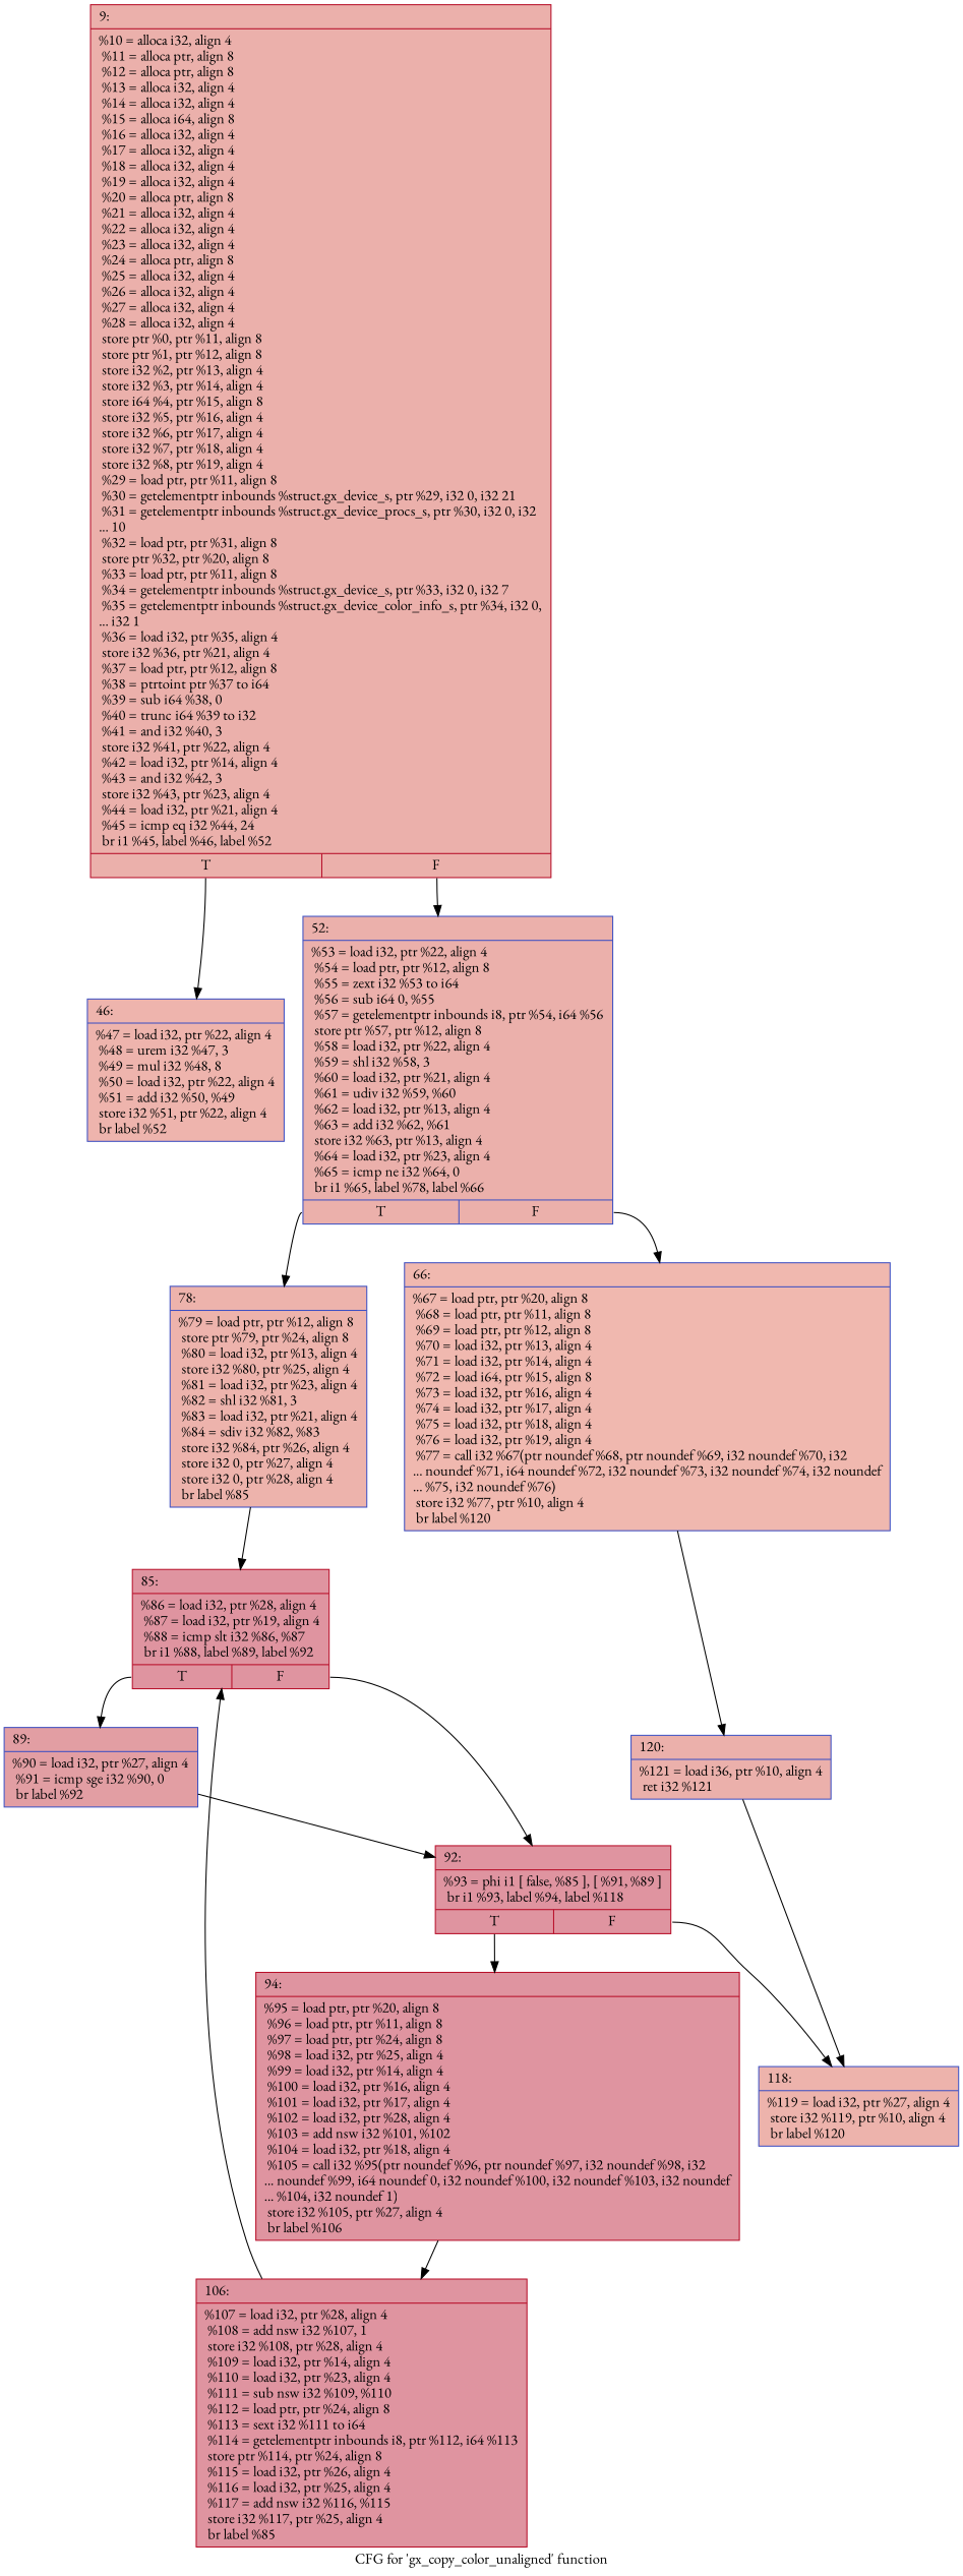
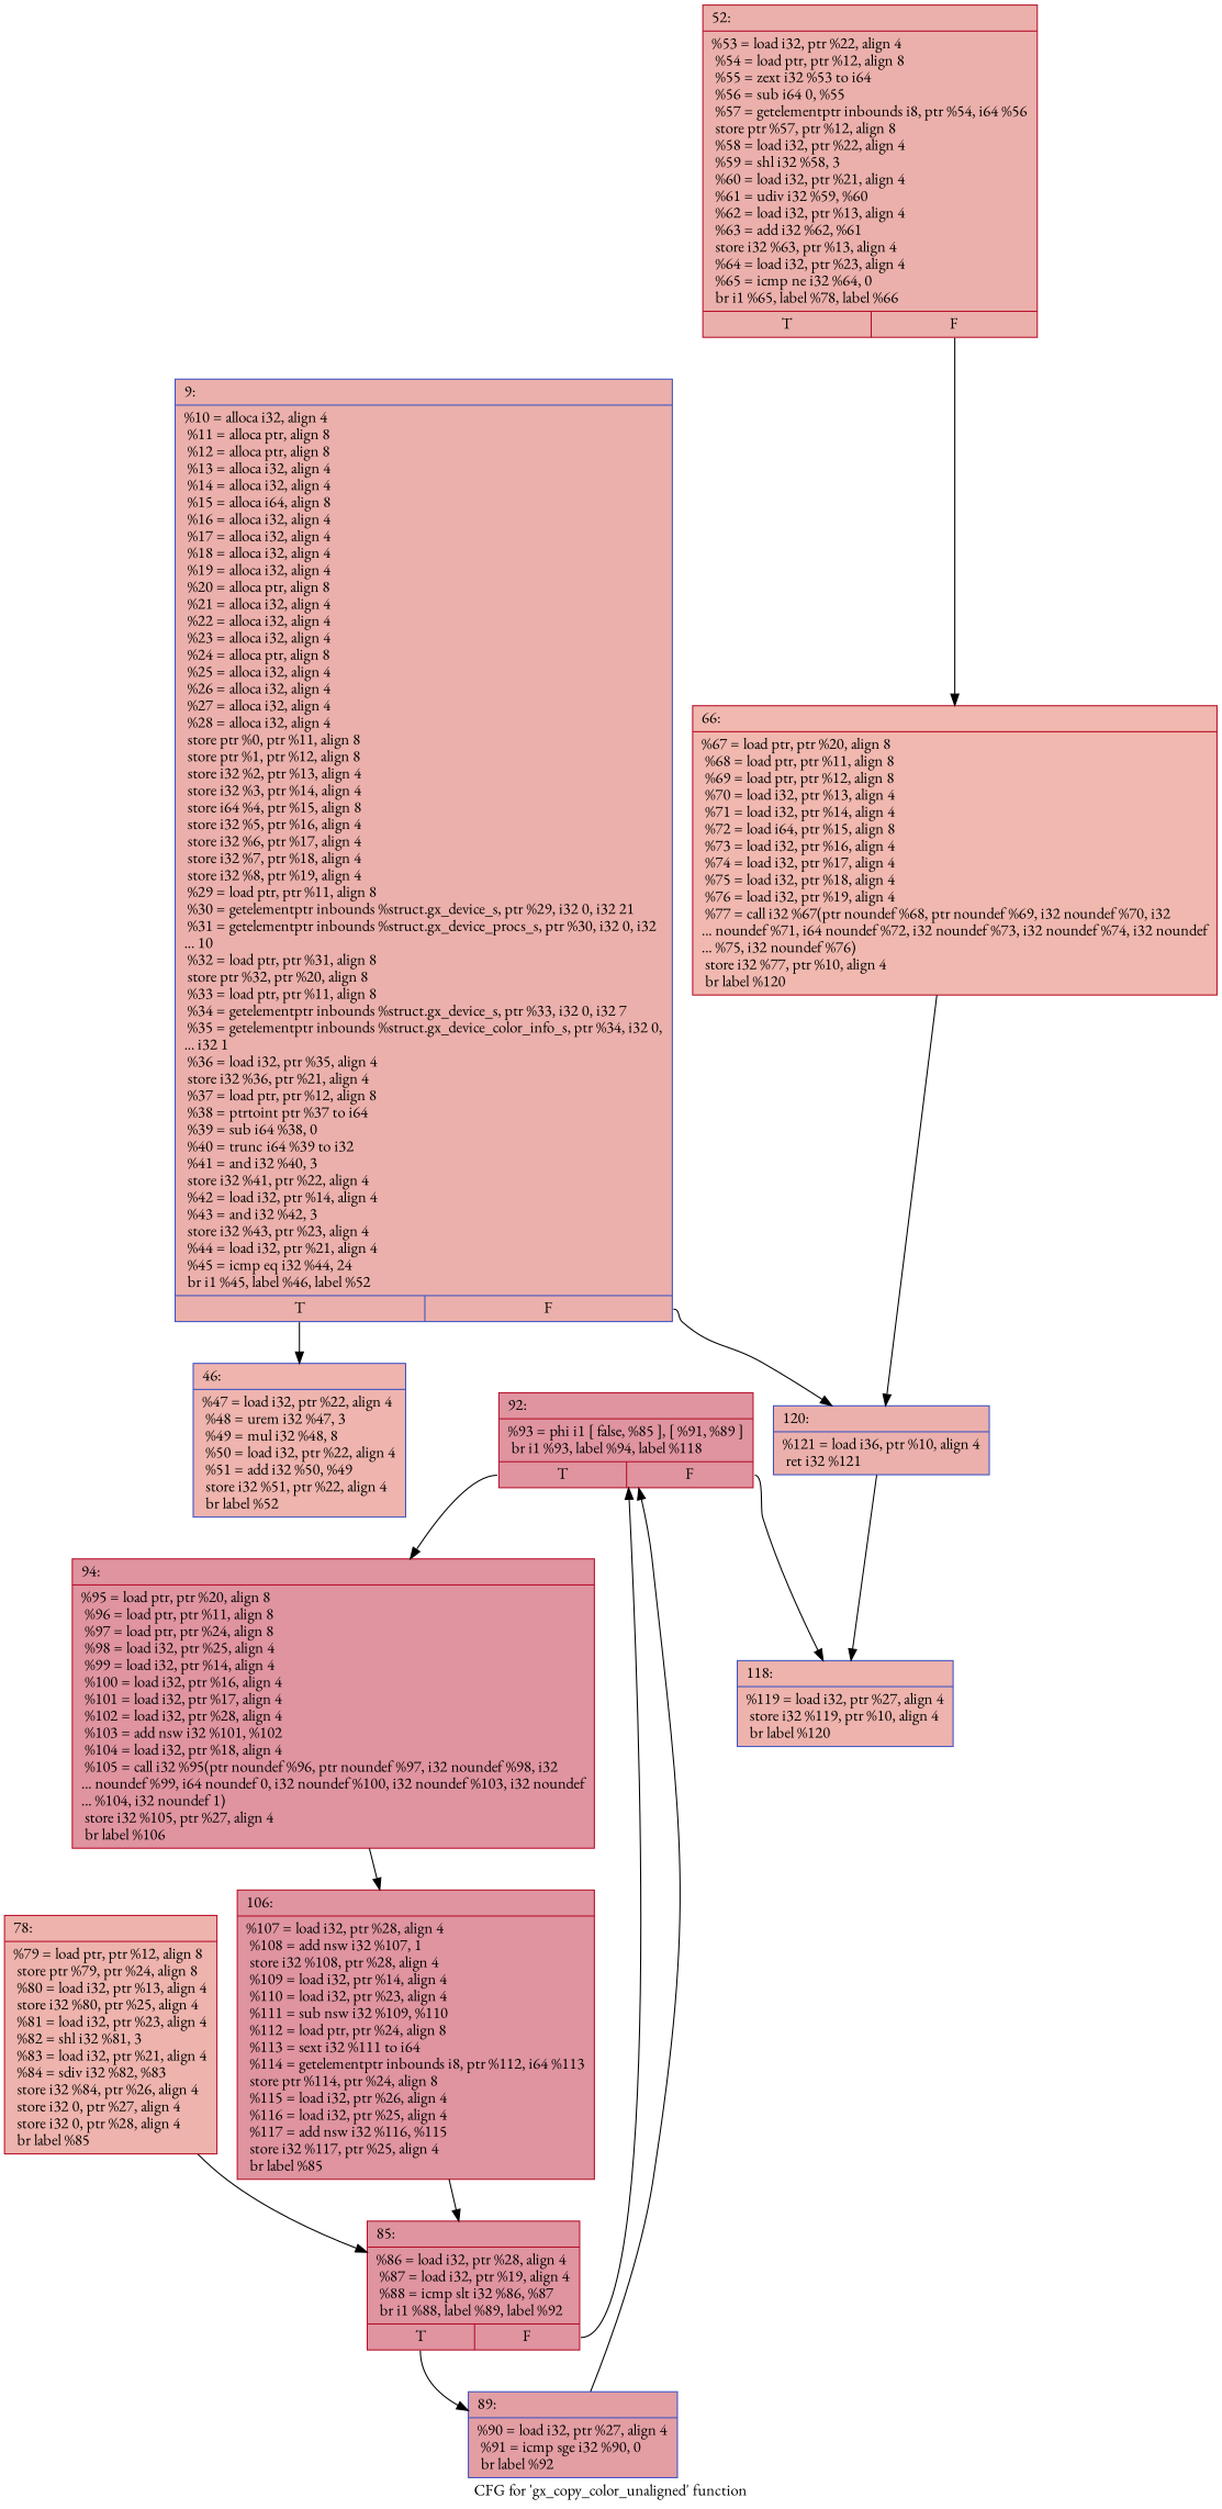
  digraph {
    fontname="EB Garamond"
    label="CFG for 'gx_copy_color_unaligned' function"
    node [color="#3d50c3ff" fillcolor="#b70d2870" fontname="EB Garamond" shape=record style=filled]
    edge [fontname="EB Garamond"]
-   n1 [color="#b70d28ff" fillcolor="#d24b4070" label="{9:\l|  %10 = alloca i32, align 4\l  %11 = alloca ptr, align 8\l  %12 = alloca ptr, align 8\l  %13 = alloca i32, align 4\l  %14 = alloca i32, align 4\l  %15 = alloca i64, align 8\l  %16 = alloca i32, align 4\l  %17 = alloca i32, align 4\l  %18 = alloca i32, align 4\l  %19 = alloca i32, align 4\l  %20 = alloca ptr, align 8\l  %21 = alloca i32, align 4\l  %22 = alloca i32, align 4\l  %23 = alloca i32, align 4\l  %24 = alloca ptr, align 8\l  %25 = alloca i32, align 4\l  %26 = alloca i32, align 4\l  %27 = alloca i32, align 4\l  %28 = alloca i32, align 4\l  store ptr %0, ptr %11, align 8\l  store ptr %1, ptr %12, align 8\l  store i32 %2, ptr %13, align 4\l  store i32 %3, ptr %14, align 4\l  store i64 %4, ptr %15, align 8\l  store i32 %5, ptr %16, align 4\l  store i32 %6, ptr %17, align 4\l  store i32 %7, ptr %18, align 4\l  store i32 %8, ptr %19, align 4\l  %29 = load ptr, ptr %11, align 8\l  %30 = getelementptr inbounds %struct.gx_device_s, ptr %29, i32 0, i32 21\l  %31 = getelementptr inbounds %struct.gx_device_procs_s, ptr %30, i32 0, i32\l... 10\l  %32 = load ptr, ptr %31, align 8\l  store ptr %32, ptr %20, align 8\l  %33 = load ptr, ptr %11, align 8\l  %34 = getelementptr inbounds %struct.gx_device_s, ptr %33, i32 0, i32 7\l  %35 = getelementptr inbounds %struct.gx_device_color_info_s, ptr %34, i32 0,\l... i32 1\l  %36 = load i32, ptr %35, align 4\l  store i32 %36, ptr %21, align 4\l  %37 = load ptr, ptr %12, align 8\l  %38 = ptrtoint ptr %37 to i64\l  %39 = sub i64 %38, 0\l  %40 = trunc i64 %39 to i32\l  %41 = and i32 %40, 3\l  store i32 %41, ptr %22, align 4\l  %42 = load i32, ptr %14, align 4\l  %43 = and i32 %42, 3\l  store i32 %43, ptr %23, align 4\l  %44 = load i32, ptr %21, align 4\l  %45 = icmp eq i32 %44, 24\l  br i1 %45, label %46, label %52\l|{<s0>T|<s1>F}}"]
+   n1 [fillcolor="#d24b4070" label="{9:\l|  %10 = alloca i32, align 4\l  %11 = alloca ptr, align 8\l  %12 = alloca ptr, align 8\l  %13 = alloca i32, align 4\l  %14 = alloca i32, align 4\l  %15 = alloca i64, align 8\l  %16 = alloca i32, align 4\l  %17 = alloca i32, align 4\l  %18 = alloca i32, align 4\l  %19 = alloca i32, align 4\l  %20 = alloca ptr, align 8\l  %21 = alloca i32, align 4\l  %22 = alloca i32, align 4\l  %23 = alloca i32, align 4\l  %24 = alloca ptr, align 8\l  %25 = alloca i32, align 4\l  %26 = alloca i32, align 4\l  %27 = alloca i32, align 4\l  %28 = alloca i32, align 4\l  store ptr %0, ptr %11, align 8\l  store ptr %1, ptr %12, align 8\l  store i32 %2, ptr %13, align 4\l  store i32 %3, ptr %14, align 4\l  store i64 %4, ptr %15, align 8\l  store i32 %5, ptr %16, align 4\l  store i32 %6, ptr %17, align 4\l  store i32 %7, ptr %18, align 4\l  store i32 %8, ptr %19, align 4\l  %29 = load ptr, ptr %11, align 8\l  %30 = getelementptr inbounds %struct.gx_device_s, ptr %29, i32 0, i32 21\l  %31 = getelementptr inbounds %struct.gx_device_procs_s, ptr %30, i32 0, i32\l... 10\l  %32 = load ptr, ptr %31, align 8\l  store ptr %32, ptr %20, align 8\l  %33 = load ptr, ptr %11, align 8\l  %34 = getelementptr inbounds %struct.gx_device_s, ptr %33, i32 0, i32 7\l  %35 = getelementptr inbounds %struct.gx_device_color_info_s, ptr %34, i32 0,\l... i32 1\l  %36 = load i32, ptr %35, align 4\l  store i32 %36, ptr %21, align 4\l  %37 = load ptr, ptr %12, align 8\l  %38 = ptrtoint ptr %37 to i64\l  %39 = sub i64 %38, 0\l  %40 = trunc i64 %39 to i32\l  %41 = and i32 %40, 3\l  store i32 %41, ptr %22, align 4\l  %42 = load i32, ptr %14, align 4\l  %43 = and i32 %42, 3\l  store i32 %43, ptr %23, align 4\l  %44 = load i32, ptr %21, align 4\l  %45 = icmp eq i32 %44, 24\l  br i1 %45, label %46, label %52\l|{<s0>T|<s1>F}}"]
    n2 [fillcolor="#d8564670" label="{46:\l|  %47 = load i32, ptr %22, align 4\l  %48 = urem i32 %47, 3\l  %49 = mul i32 %48, 8\l  %50 = load i32, ptr %22, align 4\l  %51 = add i32 %50, %49\l  store i32 %51, ptr %22, align 4\l  br label %52\l}"]
-   n3 [fillcolor="#d24b4070" label="{52:\l|  %53 = load i32, ptr %22, align 4\l  %54 = load ptr, ptr %12, align 8\l  %55 = zext i32 %53 to i64\l  %56 = sub i64 0, %55\l  %57 = getelementptr inbounds i8, ptr %54, i64 %56\l  store ptr %57, ptr %12, align 8\l  %58 = load i32, ptr %22, align 4\l  %59 = shl i32 %58, 3\l  %60 = load i32, ptr %21, align 4\l  %61 = udiv i32 %59, %60\l  %62 = load i32, ptr %13, align 4\l  %63 = add i32 %62, %61\l  store i32 %63, ptr %13, align 4\l  %64 = load i32, ptr %23, align 4\l  %65 = icmp ne i32 %64, 0\l  br i1 %65, label %78, label %66\l|{<s0>T|<s1>F}}"]
-   n4 [fillcolor="#d6524470" label="{78:\l|  %79 = load ptr, ptr %12, align 8\l  store ptr %79, ptr %24, align 8\l  %80 = load i32, ptr %13, align 4\l  store i32 %80, ptr %25, align 4\l  %81 = load i32, ptr %23, align 4\l  %82 = shl i32 %81, 3\l  %83 = load i32, ptr %21, align 4\l  %84 = sdiv i32 %82, %83\l  store i32 %84, ptr %26, align 4\l  store i32 0, ptr %27, align 4\l  store i32 0, ptr %28, align 4\l  br label %85\l}"]
-   n5 [fillcolor="#dc5d4a70" label="{66:\l|  %67 = load ptr, ptr %20, align 8\l  %68 = load ptr, ptr %11, align 8\l  %69 = load ptr, ptr %12, align 8\l  %70 = load i32, ptr %13, align 4\l  %71 = load i32, ptr %14, align 4\l  %72 = load i64, ptr %15, align 8\l  %73 = load i32, ptr %16, align 4\l  %74 = load i32, ptr %17, align 4\l  %75 = load i32, ptr %18, align 4\l  %76 = load i32, ptr %19, align 4\l  %77 = call i32 %67(ptr noundef %68, ptr noundef %69, i32 noundef %70, i32\l... noundef %71, i64 noundef %72, i32 noundef %73, i32 noundef %74, i32 noundef\l... %75, i32 noundef %76)\l  store i32 %77, ptr %10, align 4\l  br label %120\l}"]
+   n3 [color="#b70d28ff" fillcolor="#d24b4070" label="{52:\l|  %53 = load i32, ptr %22, align 4\l  %54 = load ptr, ptr %12, align 8\l  %55 = zext i32 %53 to i64\l  %56 = sub i64 0, %55\l  %57 = getelementptr inbounds i8, ptr %54, i64 %56\l  store ptr %57, ptr %12, align 8\l  %58 = load i32, ptr %22, align 4\l  %59 = shl i32 %58, 3\l  %60 = load i32, ptr %21, align 4\l  %61 = udiv i32 %59, %60\l  %62 = load i32, ptr %13, align 4\l  %63 = add i32 %62, %61\l  store i32 %63, ptr %13, align 4\l  %64 = load i32, ptr %23, align 4\l  %65 = icmp ne i32 %64, 0\l  br i1 %65, label %78, label %66\l|{<s0>T|<s1>F}}"]
+   n4 [color="#b70d28ff" fillcolor="#d6524470" label="{78:\l|  %79 = load ptr, ptr %12, align 8\l  store ptr %79, ptr %24, align 8\l  %80 = load i32, ptr %13, align 4\l  store i32 %80, ptr %25, align 4\l  %81 = load i32, ptr %23, align 4\l  %82 = shl i32 %81, 3\l  %83 = load i32, ptr %21, align 4\l  %84 = sdiv i32 %82, %83\l  store i32 %84, ptr %26, align 4\l  store i32 0, ptr %27, align 4\l  store i32 0, ptr %28, align 4\l  br label %85\l}"]
+   n5 [color="#b70d28ff" fillcolor="#dc5d4a70" label="{66:\l|  %67 = load ptr, ptr %20, align 8\l  %68 = load ptr, ptr %11, align 8\l  %69 = load ptr, ptr %12, align 8\l  %70 = load i32, ptr %13, align 4\l  %71 = load i32, ptr %14, align 4\l  %72 = load i64, ptr %15, align 8\l  %73 = load i32, ptr %16, align 4\l  %74 = load i32, ptr %17, align 4\l  %75 = load i32, ptr %18, align 4\l  %76 = load i32, ptr %19, align 4\l  %77 = call i32 %67(ptr noundef %68, ptr noundef %69, i32 noundef %70, i32\l... noundef %71, i64 noundef %72, i32 noundef %73, i32 noundef %74, i32 noundef\l... %75, i32 noundef %76)\l  store i32 %77, ptr %10, align 4\l  br label %120\l}"]
    n6 [color="#b70d28ff" label="{85:\l|  %86 = load i32, ptr %28, align 4\l  %87 = load i32, ptr %19, align 4\l  %88 = icmp slt i32 %86, %87\l  br i1 %88, label %89, label %92\l|{<s0>T|<s1>F}}"]
    n7 [fillcolor="#d24b4070" label="{120:\l|  %121 = load i36, ptr %10, align 4\l  ret i32 %121\l}"]
    n8 [fillcolor="#be242e70" label="{89:\l|  %90 = load i32, ptr %27, align 4\l  %91 = icmp sge i32 %90, 0\l  br label %92\l}"]
    n9 [color="#b70d28ff" label="{92:\l|  %93 = phi i1 [ false, %85 ], [ %91, %89 ]\l  br i1 %93, label %94, label %118\l|{<s0>T|<s1>F}}"]
    n10 [fillcolor="#d6524470" label="{118:\l|  %119 = load i32, ptr %27, align 4\l  store i32 %119, ptr %10, align 4\l  br label %120\l}"]
    n11 [color="#b70d28ff" label="{94:\l|  %95 = load ptr, ptr %20, align 8\l  %96 = load ptr, ptr %11, align 8\l  %97 = load ptr, ptr %24, align 8\l  %98 = load i32, ptr %25, align 4\l  %99 = load i32, ptr %14, align 4\l  %100 = load i32, ptr %16, align 4\l  %101 = load i32, ptr %17, align 4\l  %102 = load i32, ptr %28, align 4\l  %103 = add nsw i32 %101, %102\l  %104 = load i32, ptr %18, align 4\l  %105 = call i32 %95(ptr noundef %96, ptr noundef %97, i32 noundef %98, i32\l... noundef %99, i64 noundef 0, i32 noundef %100, i32 noundef %103, i32 noundef\l... %104, i32 noundef 1)\l  store i32 %105, ptr %27, align 4\l  br label %106\l}"]
    n12 [color="#b70d28ff" label="{106:\l|  %107 = load i32, ptr %28, align 4\l  %108 = add nsw i32 %107, 1\l  store i32 %108, ptr %28, align 4\l  %109 = load i32, ptr %14, align 4\l  %110 = load i32, ptr %23, align 4\l  %111 = sub nsw i32 %109, %110\l  %112 = load ptr, ptr %24, align 8\l  %113 = sext i32 %111 to i64\l  %114 = getelementptr inbounds i8, ptr %112, i64 %113\l  store ptr %114, ptr %24, align 8\l  %115 = load i32, ptr %26, align 4\l  %116 = load i32, ptr %25, align 4\l  %117 = add nsw i32 %116, %115\l  store i32 %117, ptr %25, align 4\l  br label %85\l}"]
    n1 -> n2 [tailport=s0]
-   n1 -> n3 [tailport=s1]
-   n3 -> n4 [tailport=s0]
+   n1 -> n7 [tailport=s1]
    n3 -> n5 [tailport=s1]
    n4 -> n6
    n5 -> n7
    n6 -> n8 [tailport=s0]
    n6 -> n9 [tailport=s1]
    n7 -> n10
    n8 -> n9
    n9 -> n10 [tailport=s1]
    n9 -> n11 [tailport=s0]
    n11 -> n12
    n12 -> n6
  }
